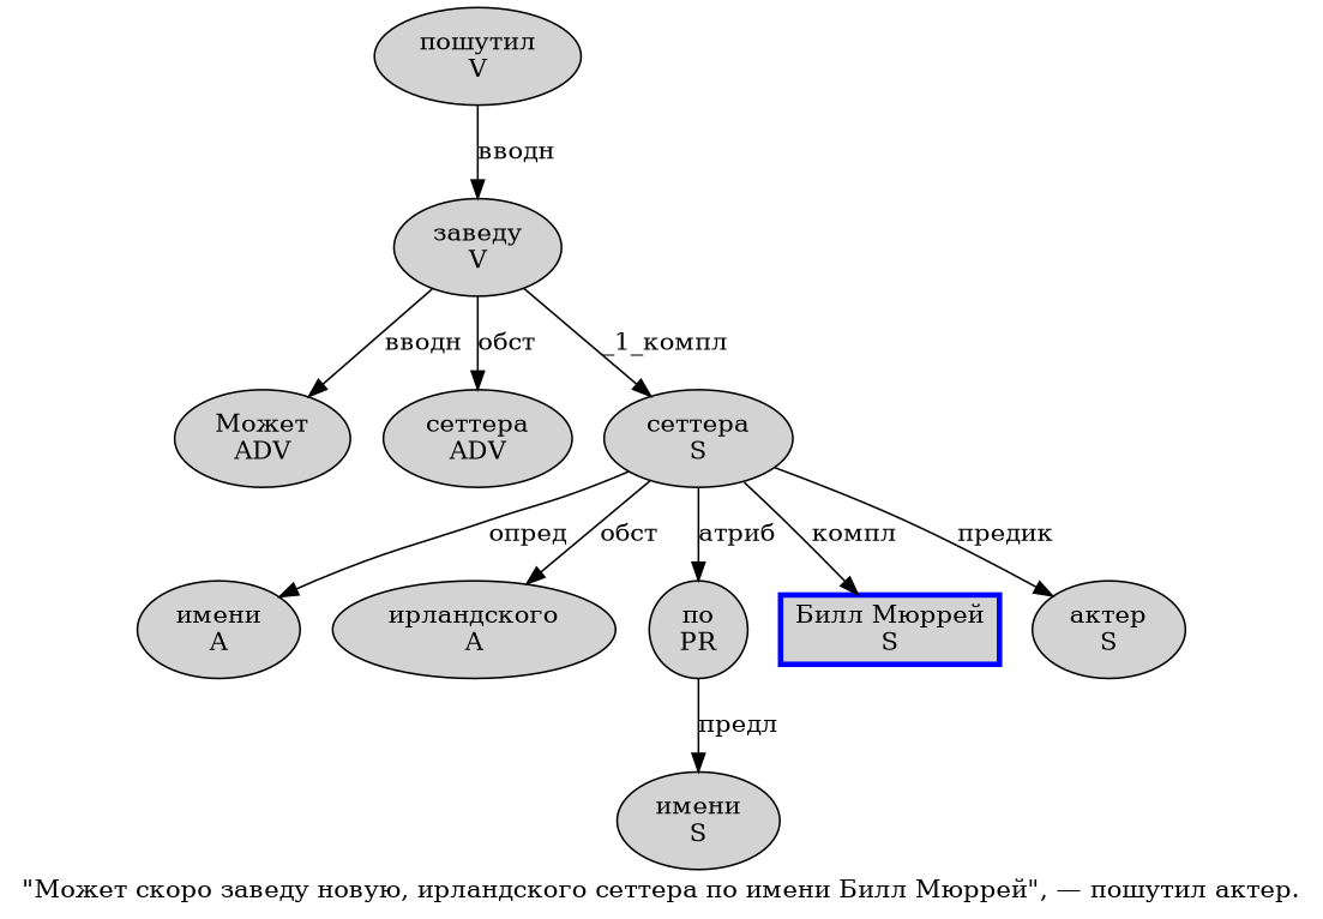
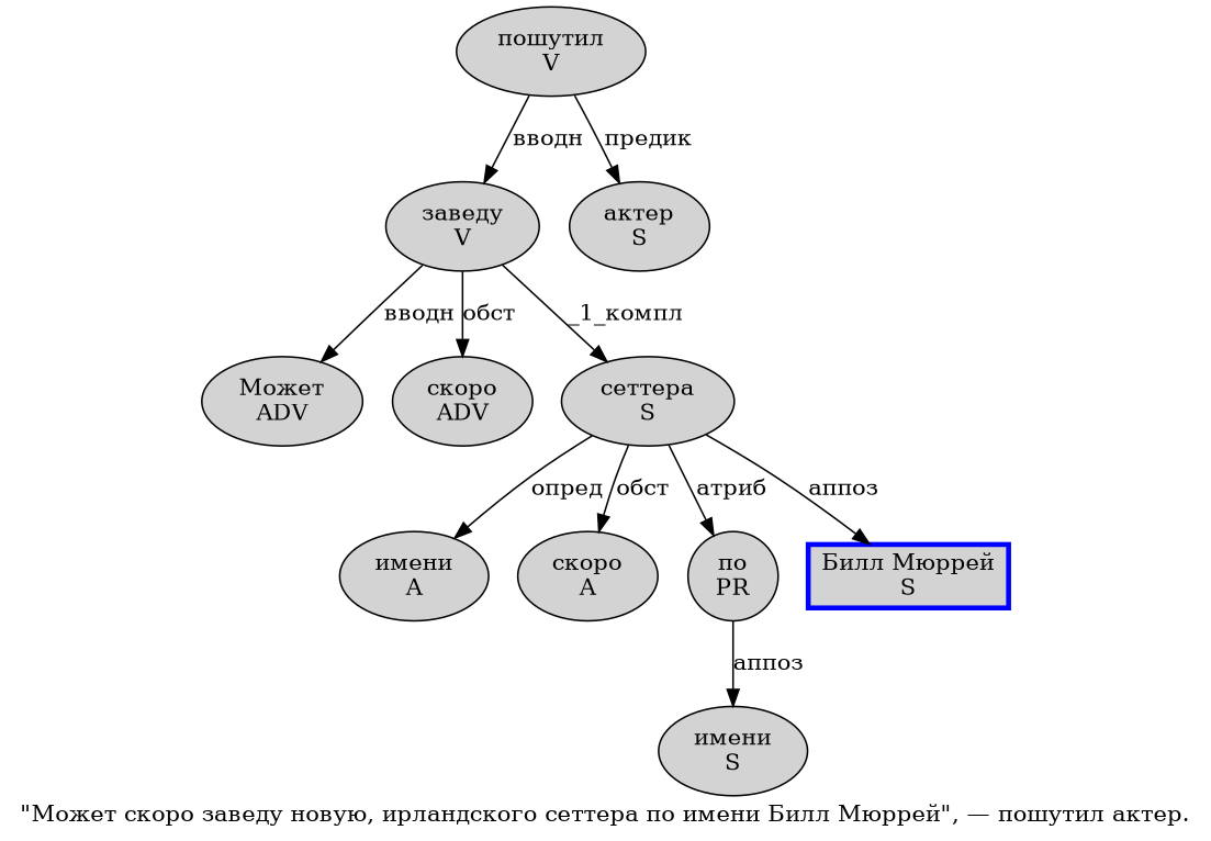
  digraph {
    label="\"Может скоро заведу новую, ирландского сеттера по имени Билл Мюррей\", — пошутил актер."
    node [fillcolor=lightgray penwidth=1 shape=ellipse style=filled]
    n1 [label="Может\nADV"]
-   n2 [label="сеттера\nADV"]
+   n2 [label="скоро\nADV"]
    n3 [label="заведу\nV"]
    n4 [label="сеттера\nS"]
    n5 [label="имени\nA"]
-   n6 [label="ирландского\nA"]
+   n6 [label="скоро\nA"]
    n7 [label="по\nPR"]
    n8 [color=blue label="Билл Мюррей\nS" penwidth=3 shape=box]
    n9 [label="пошутил\nV"]
    n10 [label="актер\nS"]
    n11 [label="имени\nS"]
    n3 -> n1 [label="вводн"]
    n3 -> n2 [label="обст"]
    n3 -> n4 [label="_1_компл"]
    n4 -> n5 [label="опред"]
    n4 -> n6 [label="обст"]
    n4 -> n7 [label="атриб"]
-   n4 -> n8 [label="компл"]
-   n7 -> n11 [label="предл"]
+   n4 -> n8 [label="аппоз"]
+   n7 -> n11 [label="аппоз"]
    n9 -> n3 [label="вводн"]
-   n4 -> n10 [label="предик"]
+   n9 -> n10 [label="предик"]
  }
